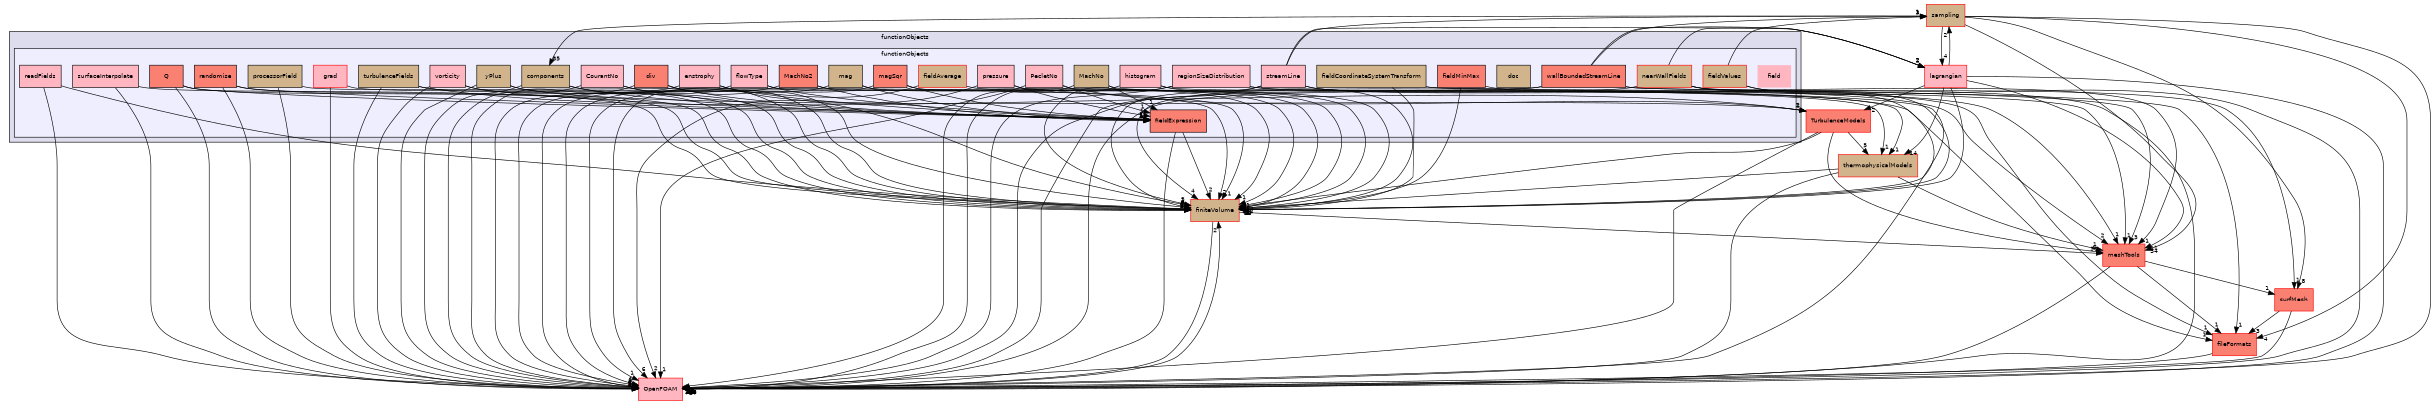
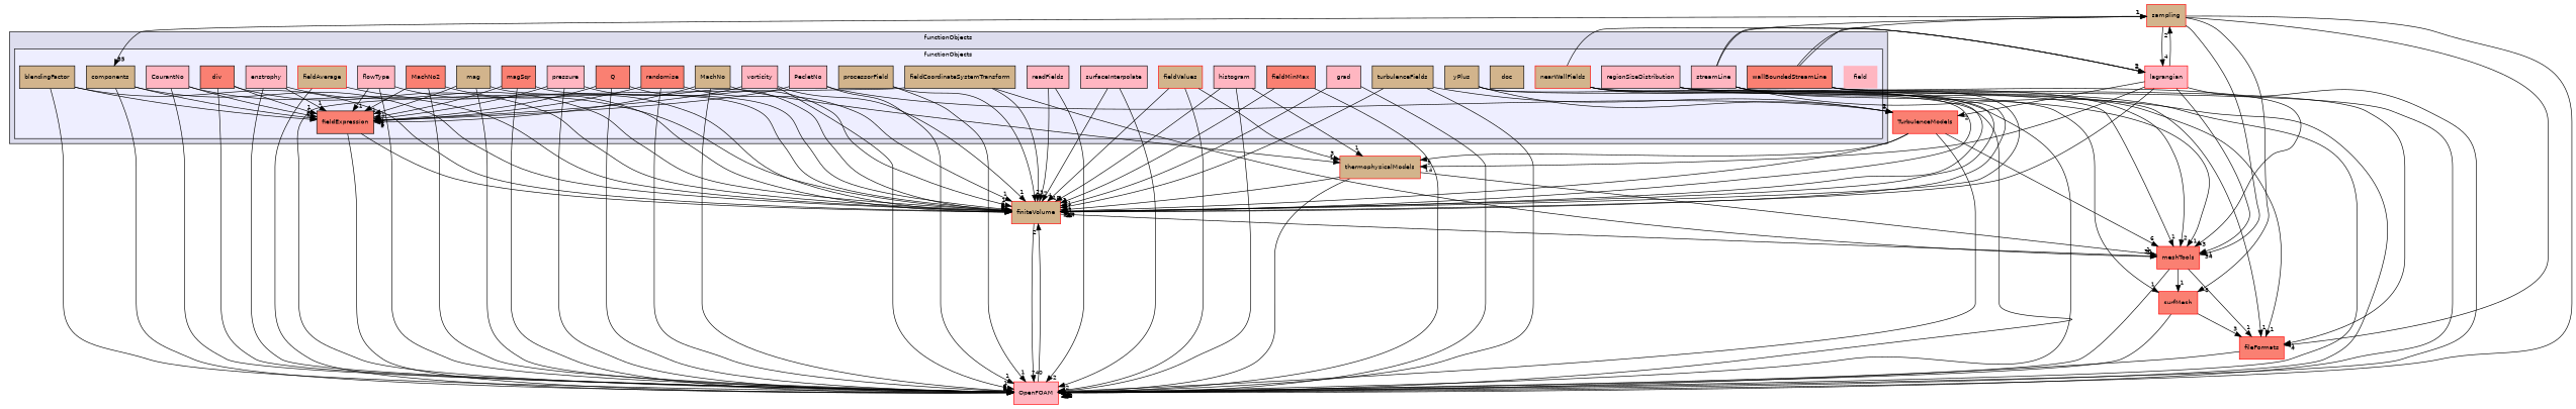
  digraph {
    compound=true
    node [fillcolor=lightpink fontname=Helvetica fontsize=10 shape=box style=filled color=black]
    edge [headlabel=1 labeldistance=1.5 labelfontname=Helvetica labelfontsize=10]
    n1 [label=field shape=plaintext color=""]
+   n2 [fillcolor=tan label=blendingFactor]
    n3 [fillcolor=tan label=components]
    n4 [label=CourantNo]
    n5 [fillcolor=salmon label=div]
    n6 [fillcolor=tan label=doc]
    n7 [label=enstrophy]
    n8 [color=red fillcolor=tan label=fieldAverage]
    n9 [fillcolor=tan label=fieldCoordinateSystemTransform]
    n10 [fillcolor=salmon label=fieldExpression]
    n11 [fillcolor=salmon label=fieldMinMax]
    n12 [color=red fillcolor=tan label=fieldValues]
    n13 [label=flowType]
-   n14 [color=red label=grad]
+   n14 [label=grad]
    n15 [label=histogram]
    n16 [fillcolor=salmon label=MachNo2]
    n17 [fillcolor=tan label=MachNo]
    n18 [fillcolor=tan label=mag]
    n19 [fillcolor=salmon label=magSqr]
    n20 [color=red fillcolor=tan label=nearWallFields]
    n21 [label=PecletNo]
    n22 [label=pressure]
    n23 [fillcolor=tan label=processorField]
    n24 [fillcolor=salmon label=Q]
    n25 [fillcolor=salmon label=randomise]
    n26 [label=readFields]
    n27 [label=regionSizeDistribution]
    n28 [label=streamLine]
    n29 [label=surfaceInterpolate]
    n30 [fillcolor=tan label=turbulenceFields]
    n31 [label=vorticity]
    n32 [fillcolor=salmon label=wallBoundedStreamLine]
    n33 [fillcolor=tan label=yPlus]
    n34 [color=red fillcolor=tan label=finiteVolume]
    n35 [color=red label=OpenFOAM]
    n36 [color=red fillcolor=salmon label=meshTools]
    n37 [color=red fillcolor=tan label=sampling]
    n38 [color=red fillcolor=tan label=thermophysicalModels]
    n39 [color=red fillcolor=salmon label=surfMesh]
    n40 [color=red label=lagrangian]
    n41 [color=red fillcolor=salmon label=TurbulenceModels]
    n42 [color=red fillcolor=salmon label=fileFormats]
    subgraph cluster_1 {
      bgcolor="#ddddee"
      fontname=Helvetica
      fontsize=10
      label=functionObjects
      pencolor=black
      subgraph cluster_2 {
        bgcolor="#eeeeff"
        fontname=Helvetica
        fontsize=10
        label=functionObjects
        pencolor=black
        n1
+       n2
        n3
        n4
        n5
        n6
        n7
        n8
        n9
        n10
        n11
        n12
        n13
        n14
        n15
        n16
        n17
        n18
        n19
        n20
        n21
        n22
        n23
        n24
        n25
        n26
        n27
        n28
        n29
        n30
        n31
        n32
        n33
      }
    }
+   n2 -> n10
+   n2 -> n34 [headlabel=3]
+   n2 -> n35
    n3 -> n10
    n3 -> n34 [headlabel=2]
    n3 -> n35
    n4 -> n10
    n4 -> n34 [headlabel=4]
    n4 -> n35
    n5 -> n10
    n5 -> n34 [headlabel=3]
    n5 -> n35
    n7 -> n10
    n7 -> n34
    n7 -> n35
    n8 -> n34 [headlabel=4]
    n8 -> n35 [headlabel=6]
    n9 -> n34 [headlabel=3]
    n9 -> n35 [headlabel=2]
    n9 -> n36
    n10 -> n34 [headlabel=2]
    n10 -> n35
    n11 -> n34
    n11 -> n35 [headlabel=4]
    n12 -> n34 [headlabel=10]
    n12 -> n35 [headlabel=20]
-   n12 -> n37 [headlabel=3]
+   n12 -> n38 [headlabel=3]
    n13 -> n10
    n13 -> n34
    n13 -> n35
    n14 -> n34
    n14 -> n35
    n15 -> n34
    n15 -> n35 [headlabel=2]
    n15 -> n38
    n16 -> n10
    n16 -> n34
    n16 -> n35
    n17 -> n10
    n17 -> n35
    n17 -> n38
    n18 -> n10
    n18 -> n34 [headlabel=2]
    n18 -> n35
    n19 -> n10
    n19 -> n34 [headlabel=2]
    n19 -> n35
    n20 -> n34 [headlabel=3]
    n20 -> n35 [headlabel=4]
    n20 -> n36
    n20 -> n39
    n20 -> n40 [headlabel=2]
    n21 -> n10
    n21 -> n35
    n21 -> n41
    n22 -> n10
    n22 -> n34 [headlabel=2]
    n22 -> n35 [headlabel=2]
    n23 -> n34 [headlabel=2]
    n23 -> n35
    n24 -> n10
    n24 -> n34
    n24 -> n35
    n25 -> n10
    n25 -> n34
    n25 -> n35 [headlabel=2]
    n26 -> n34 [headlabel=7]
    n26 -> n35 [headlabel=2]
    n27 -> n34 [headlabel=3]
    n27 -> n35 [headlabel=4]
    n27 -> n36 [headlabel=2]
    n27 -> n42
    n28 -> n34 [headlabel=4]
    n28 -> n35 [headlabel=16]
    n28 -> n36
    n28 -> n37
    n28 -> n40 [headlabel=2]
    n28 -> n42
    n29 -> n34 [headlabel=4]
    n29 -> n35 [headlabel=2]
    n30 -> n34 [headlabel=3]
    n30 -> n35 [headlabel=3]
    n30 -> n41 [headlabel=2]
    n31 -> n10
    n31 -> n34
    n31 -> n35
    n32 -> n34 [headlabel=4]
    n32 -> n35 [headlabel=20]
    n32 -> n36 [headlabel=3]
    n32 -> n37
    n32 -> n40 [headlabel=2]
    n32 -> n42
    n33 -> n34 [headlabel=2]
    n33 -> n35 [headlabel=2]
    n33 -> n41 [headlabel=2]
    n34 -> n35 [headlabel=740]
    n34 -> n36 [headlabel=30]
    n35 -> n34 [headlabel=2]
    n36 -> n35 [headlabel=738]
    n36 -> n39
    n36 -> n42
    n37 -> n3 [headlabel=85]
    n37 -> n35 [headlabel=247]
    n37 -> n36 [headlabel=34]
    n37 -> n39 [headlabel=8]
    n37 -> n40 [headlabel=4]
    n37 -> n42 [headlabel=4]
    n38 -> n34 [headlabel=106]
    n38 -> n35 [headlabel=330]
    n38 -> n36
    n39 -> n35 [headlabel=202]
    n39 -> n42 [headlabel=3]
    n40 -> n34 [headlabel=66]
    n40 -> n35 [headlabel=436]
    n40 -> n36 [headlabel=11]
    n40 -> n37 [headlabel=2]
    n40 -> n38 [headlabel=14]
    n40 -> n41 [headlabel=2]
    n41 -> n34 [headlabel=214]
    n41 -> n35 [headlabel=79]
    n41 -> n36 [headlabel=6]
    n41 -> n38 [headlabel=5]
    n42 -> n35 [headlabel=63]
  }
